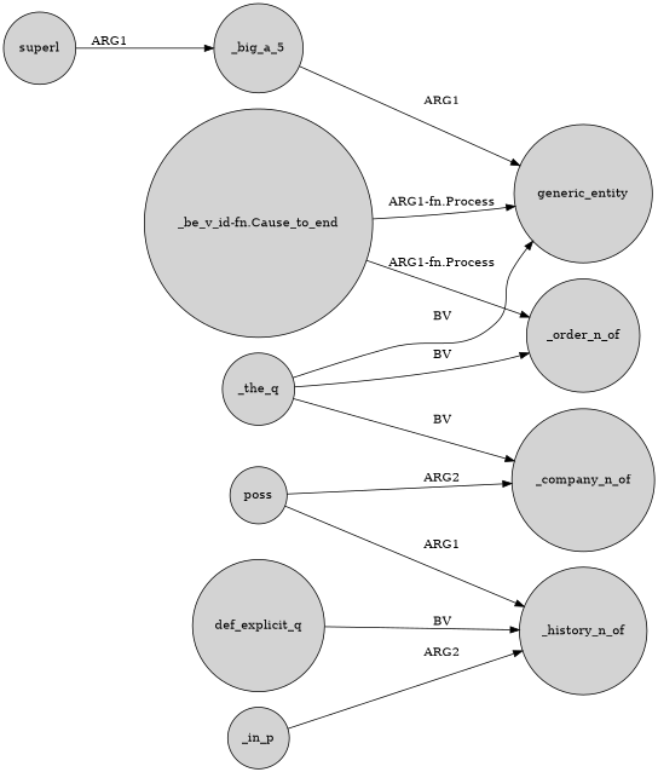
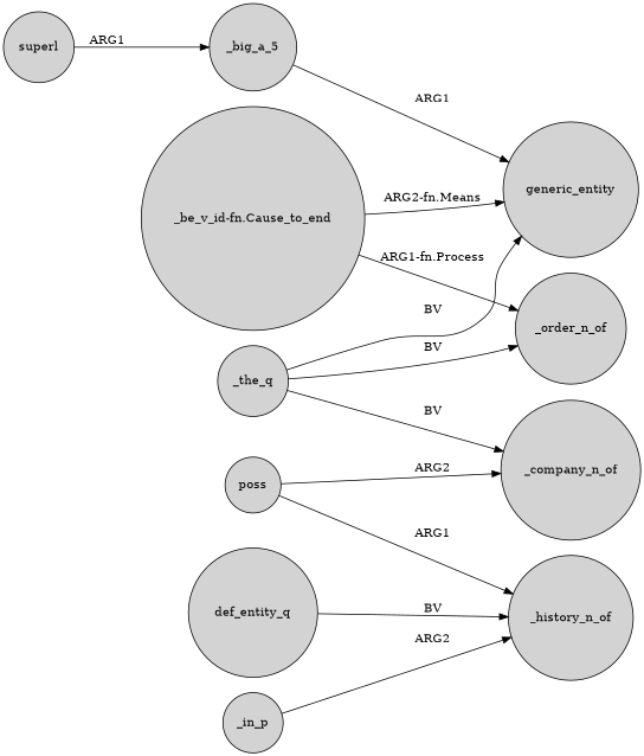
  digraph {
    rankdir=LR
    node [shape=circle style=filled]
    n1 [label=_big_a_5]
    superl
    generic_entity
    "_be_v_id-fn.Cause_to_end"
    _order_n_of
    _the_q
    _company_n_of
    _in_p
    _history_n_of
    poss
-   def_explicit_q
+   def_explicit_q [label=def_entity_q]
    n1 -> generic_entity [label=ARG1]
    superl -> n1 [label=ARG1]
-   "_be_v_id-fn.Cause_to_end" -> generic_entity [label="ARG1-fn.Process"]
+   "_be_v_id-fn.Cause_to_end" -> generic_entity [label="ARG2-fn.Means"]
    "_be_v_id-fn.Cause_to_end" -> _order_n_of [label="ARG1-fn.Process"]
    _the_q -> generic_entity [label=BV]
    _the_q -> _order_n_of [label=BV]
    _the_q -> _company_n_of [label=BV]
    _in_p -> _history_n_of [label=ARG2]
    poss -> _company_n_of [label=ARG2]
    poss -> _history_n_of [label=ARG1]
    def_explicit_q -> _history_n_of [label=BV]
  }
